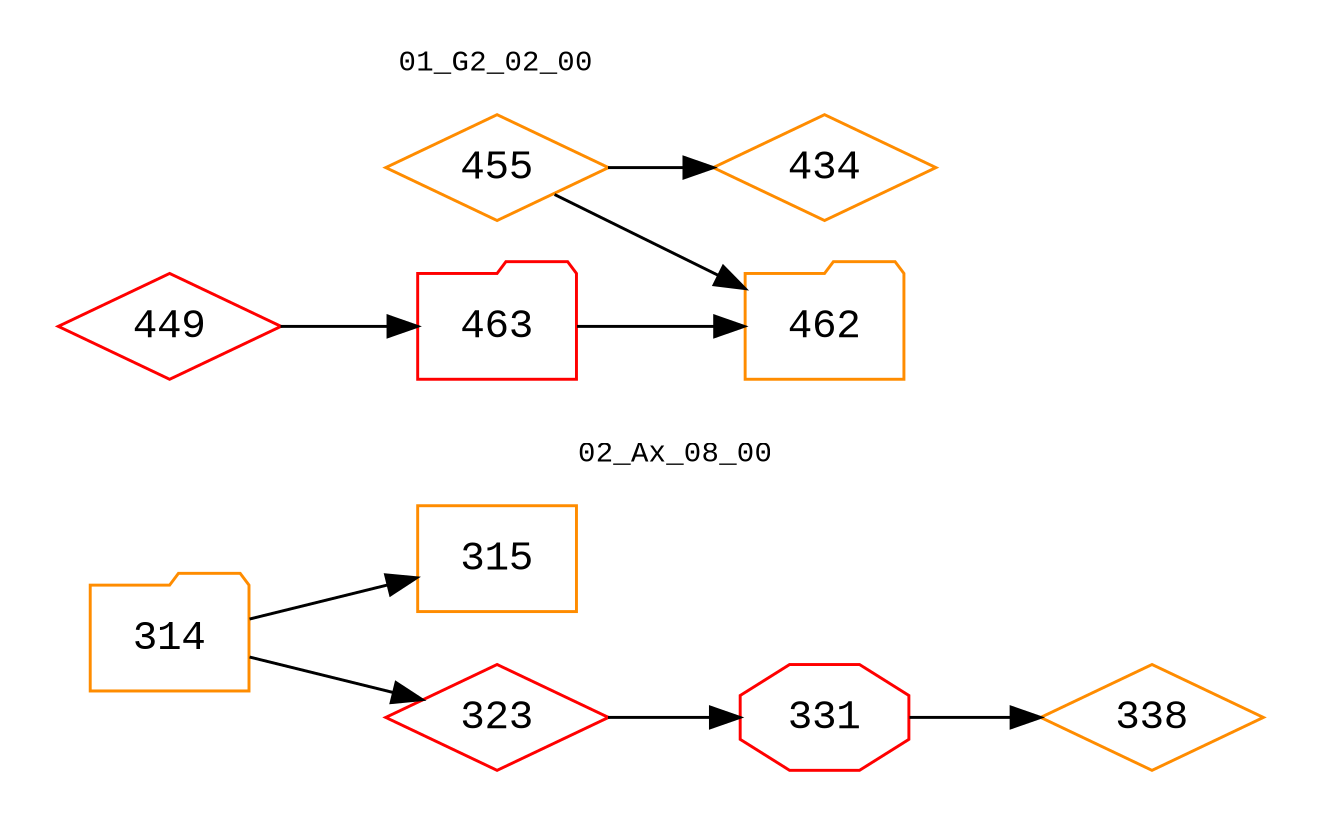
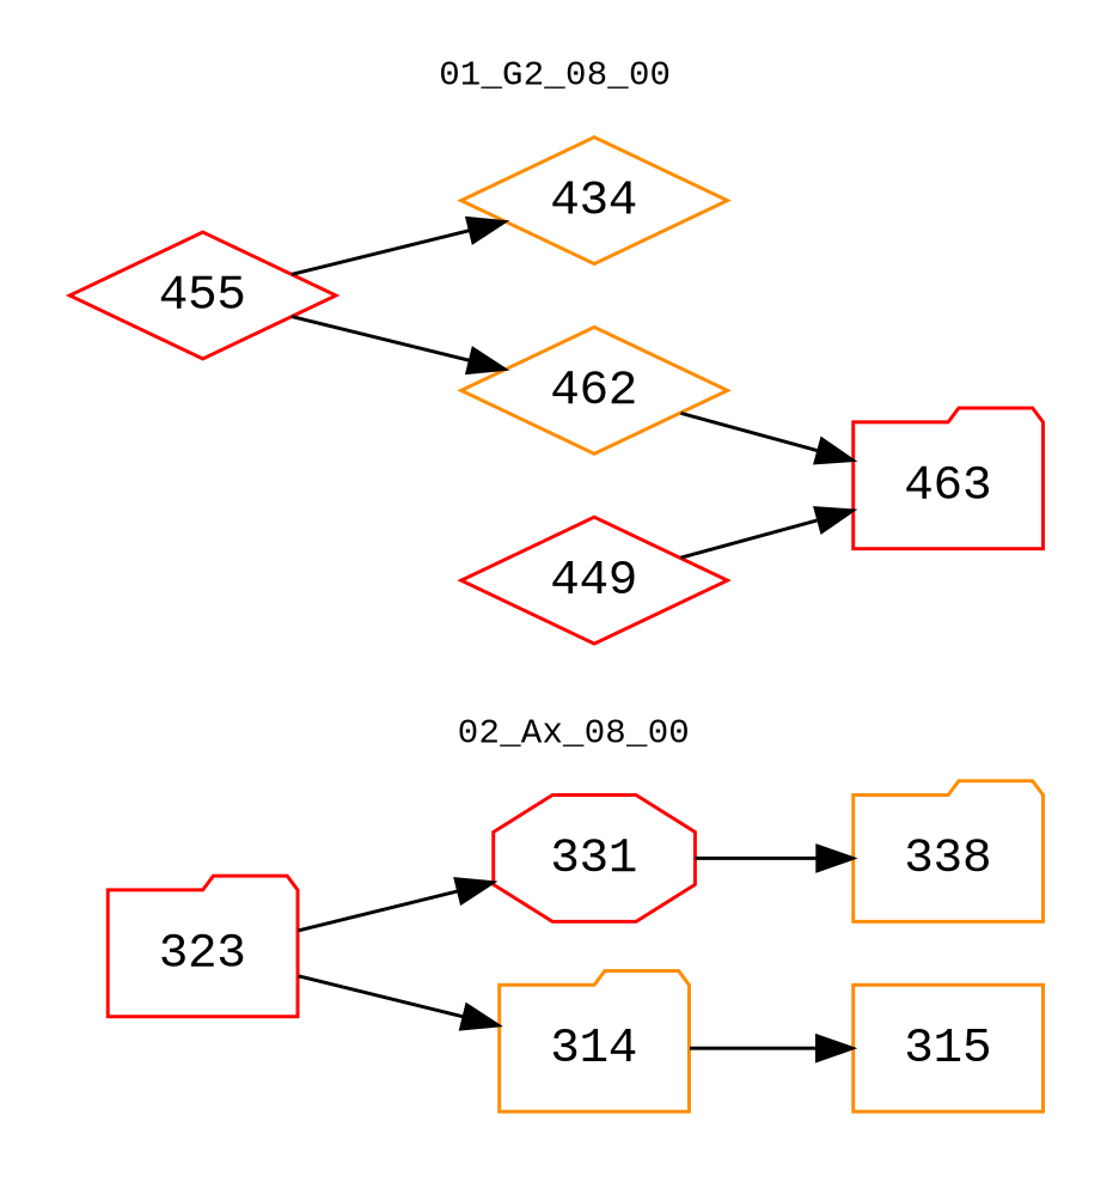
  digraph {
    fontname="Liberation Mono"
    rankdir=LR
    node [color=darkorange fontname="Liberation Mono" shape=diamond]
    edge [color=black fontname="Liberation Mono"]
-   n1 [color=red label=323]
+   n1 [color=red label=323 shape=folder]
    n2 [label=314 shape=folder]
    n3 [color=red label=331 shape=octagon]
    n4 [label=315 shape=box]
-   n5 [label=338]
-   n6 [label=462 shape=folder]
-   n7 [label=455]
+   n5 [label=338 shape=folder]
+   n6 [label=462]
+   n7 [color=red label=455]
    n8 [color=red label=463 shape=folder]
    n9 [label=434]
    n10 [color=red label=449]
    subgraph cluster_1 {
      color=white
      fontsize=10
      label="02_Ax_08_00"
      n1
      n2
      n3
      n4
      n5
    }
    subgraph cluster_2 {
      color=white
      fontsize=10
-     label="01_G2_02_00"
+     label="01_G2_08_00"
      n6
      n7
      n8
      n9
      n10
    }
-   n2 -> n1
+   n1 -> n2
    n1 -> n3
    n2 -> n4
    n3 -> n5
-   n8 -> n6
+   n6 -> n8
    n7 -> n6
    n7 -> n9
    n10 -> n8
  }
